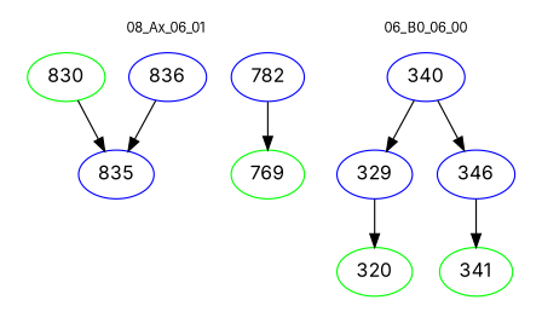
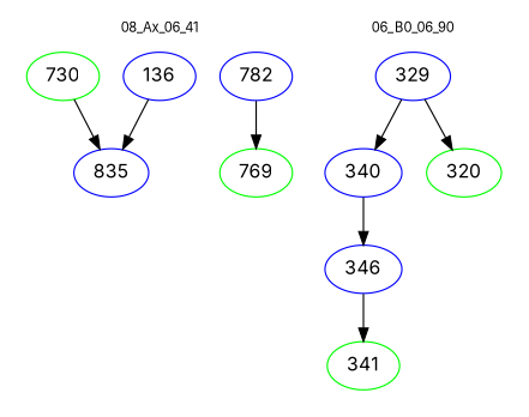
  digraph {
    fontname=Inter
    node [color=blue fontname=Inter]
    edge [color=black fontname=Inter]
-   n1 [label=836]
+   n1 [label=136]
    n2 [label=782]
    n3 [label=835]
    n4 [color=green label=769]
-   n5 [color=green label=830]
+   n5 [color=green label=730]
    n6 [label=340]
    n7 [label=329]
    n8 [label=346]
    n9 [color=green label=320]
    n10 [color=green label=341]
    subgraph cluster_1 {
      color=white
      fontsize=10
-     label="08_Ax_06_01"
+     label="08_Ax_06_41"
      n1
      n2
      n3
      n4
      n5
    }
    subgraph cluster_2 {
      color=white
      fontsize=10
-     label="06_B0_06_00"
+     label="06_B0_06_90"
      n6
      n7
      n8
      n9
      n10
    }
    n1 -> n3
    n2 -> n4
    n5 -> n3
-   n6 -> n7
+   n7 -> n6
    n6 -> n8
    n7 -> n9
    n8 -> n10
  }
